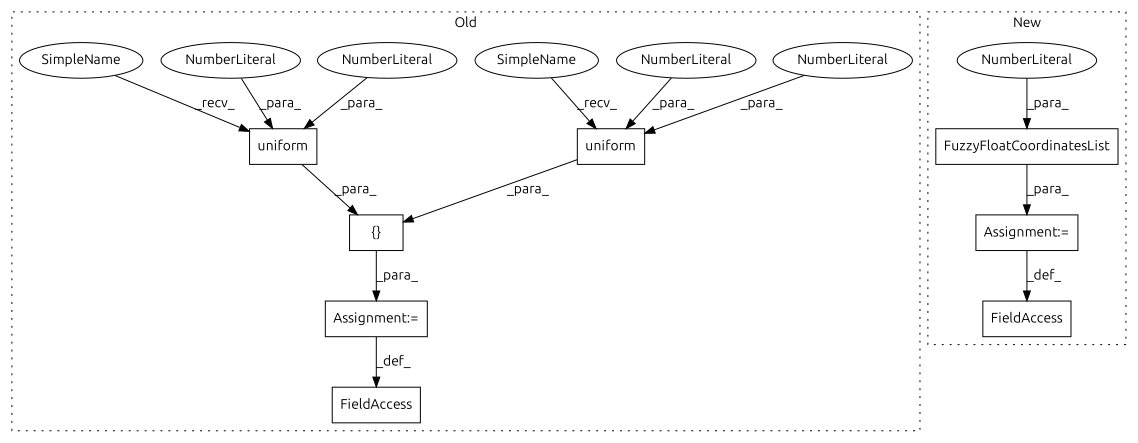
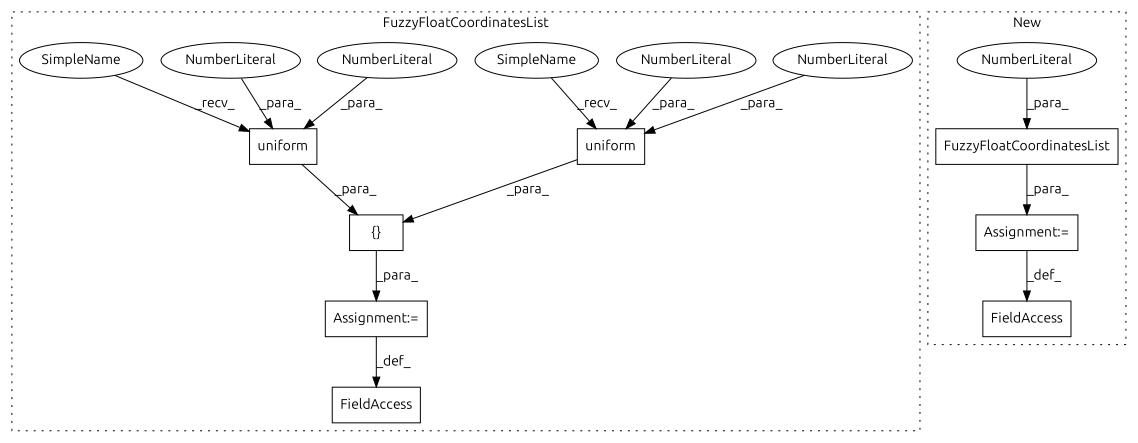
  digraph {
    fontname=Ubuntu
    node [a=34 l=6 s=494 shape=box fontname=Ubuntu]
    edge [fontname=Ubuntu]
    n1 [a=32 l="8,1" label=uniform s="486,504"]
    n2 [a=4 l="1,1" label="{}" s="477,589"]
    n3 [a=32 l="8,1" label=uniform s="513,531"]
    n4 [label=NumberLiteral s=525 shape=ellipse]
    n5 [label=NumberLiteral s=498 shape=ellipse]
    n6 [l=3 label=NumberLiteral shape=ellipse]
    n7 [l=3 label=NumberLiteral s=521 shape=ellipse]
    n8 [a=22 l=19 label=FieldAccess s=444]
    n9 [a=7 l=1 label="Assignment:=" s=463]
    n10 [a=42 label=SimpleName s=506 shape=ellipse]
    n11 [a=42 label=SimpleName s=479 shape=ellipse]
    n12 [a=32 l="26,1" label=FuzzyFloatCoordinatesList s="514,541"]
    n13 [l=1 label=NumberLiteral s=540 shape=ellipse]
    n14 [a=22 l=19 label=FieldAccess]
    n15 [a=7 l=1 label="Assignment:=" s=513]
    subgraph cluster_1 {
-     label=Old
+     label=FuzzyFloatCoordinatesList
      style=dotted
      n1
      n2
      n3
      n4
      n5
      n6
      n7
      n8
      n9
      n10
      n11
    }
    subgraph cluster_2 {
      label=New
      style=dotted
      n12
      n13
      n14
      n15
    }
    n1 -> n2 [label=_para_]
    n2 -> n9 [label=_para_]
    n3 -> n2 [label=_para_]
    n4 -> n3 [label=_para_]
    n5 -> n1 [label=_para_]
    n6 -> n1 [label=_para_]
    n7 -> n3 [label=_para_]
    n9 -> n8 [label=_def_]
    n10 -> n3 [label=_recv_]
    n11 -> n1 [label=_recv_]
    n12 -> n15 [label=_para_]
    n13 -> n12 [label=_para_]
    n15 -> n14 [label=_def_]
  }
